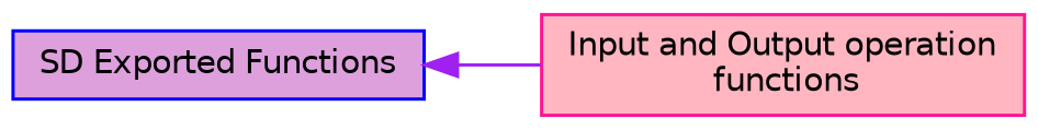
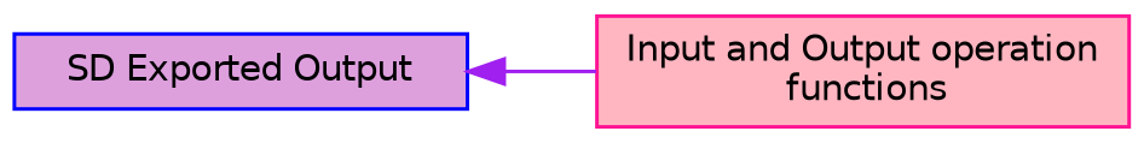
  digraph {
    rankdir=LR
    fontname="DejaVu Sans"
    node [fontname="DejaVu Sans" fontsize=10 shape=record style=filled]
    n1 [color=deeppink fillcolor=lightpink fontcolor=black height=0.2 label="Input and Output operation\l functions" width=0.4]
-   n2 [color=blue fillcolor=plum height=0.2 label="SD Exported Functions" width=0.4]
+   n2 [color=blue fillcolor=plum height=0.2 label="SD Exported Output" width=0.4]
    n2 -> n1 [dir=back fontname="DejaVu Sans" fontsize=10 labelfontname=Helvetica labelfontsize=10 shape=plaintext style=solid color=purple]
  }
